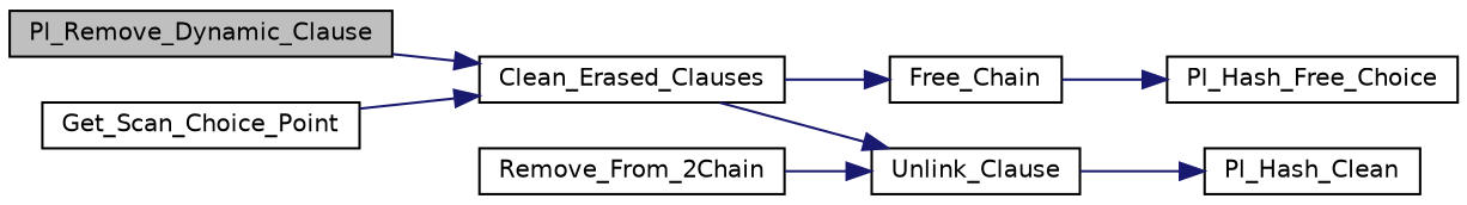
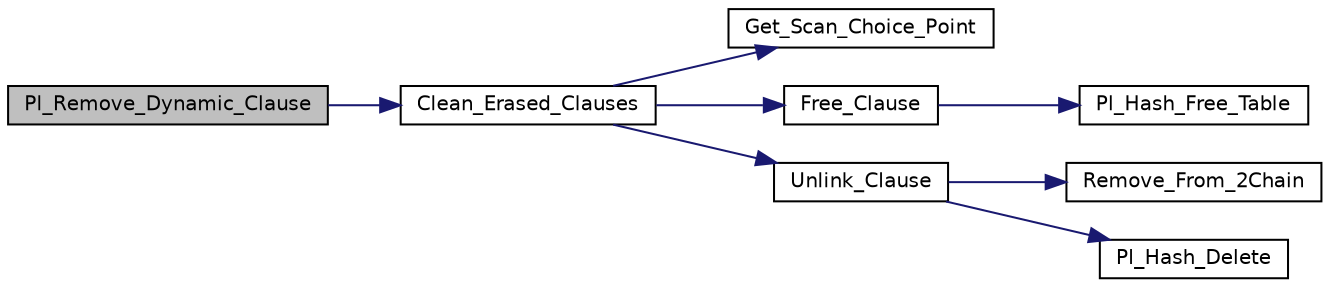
  digraph {
    rankdir=LR
    node [color=black fillcolor=white fontname=Helvetica fontsize=10 shape=record style=filled]
    edge [color=midnightblue fontname=Helvetica fontsize=10 labelfontname=Helvetica labelfontsize=10 style=solid]
    n1 [fillcolor=grey75 fontcolor=black height=0.2 label=Pl_Remove_Dynamic_Clause width=0.4]
    n2 [height=0.2 label=Clean_Erased_Clauses width=0.4]
    n3 [height=0.2 label=Get_Scan_Choice_Point width=0.4]
-   n4 [height=0.2 label=Free_Chain width=0.4]
+   n4 [height=0.2 label=Free_Clause width=0.4]
    n5 [height=0.2 label=Unlink_Clause width=0.4]
-   n6 [height=0.2 label=Pl_Hash_Free_Choice width=0.4]
+   n6 [height=0.2 label=Pl_Hash_Free_Table width=0.4]
    n7 [height=0.2 label=Remove_From_2Chain width=0.4]
-   n8 [height=0.2 label=Pl_Hash_Clean width=0.4]
+   n8 [height=0.2 label=Pl_Hash_Delete width=0.4]
    n1 -> n2
-   n3 -> n2
+   n2 -> n3
    n2 -> n4
    n2 -> n5
    n4 -> n6
-   n7 -> n5
+   n5 -> n7
    n5 -> n8
  }
